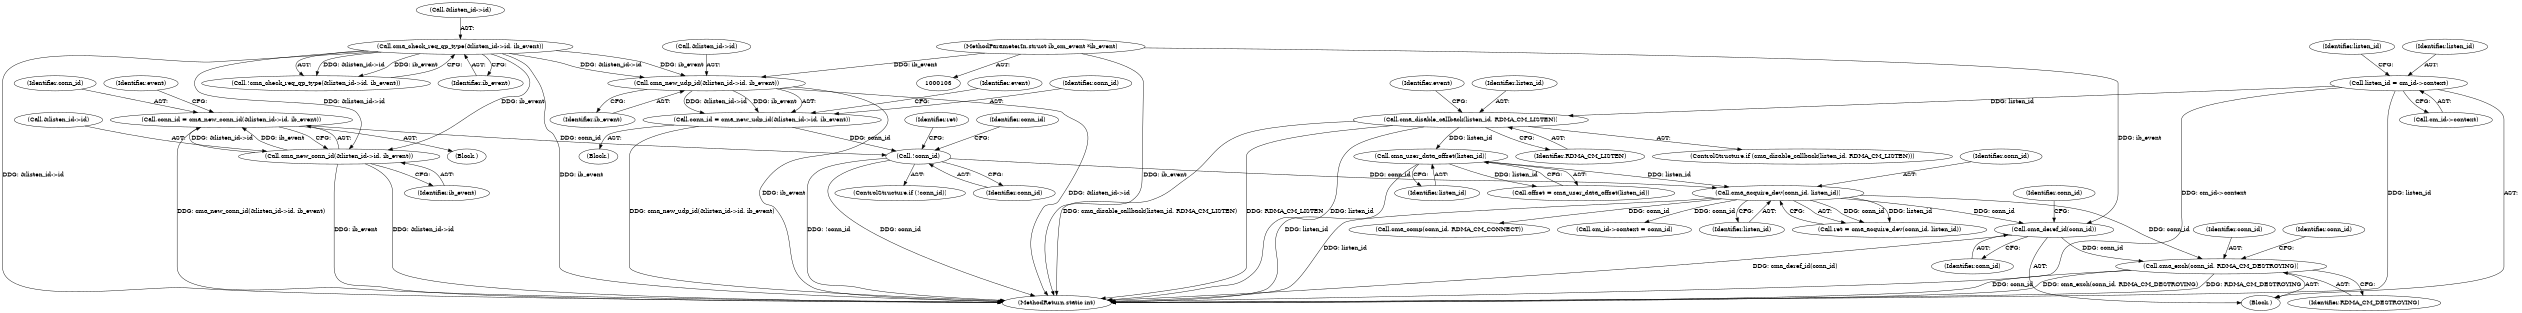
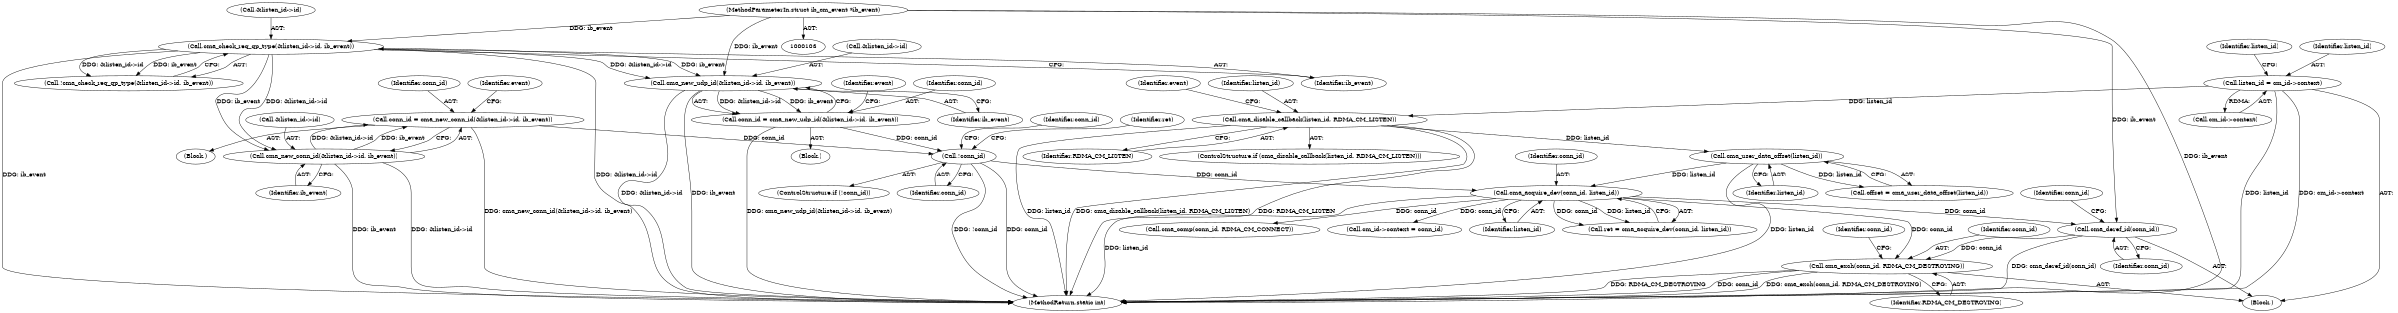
  digraph {
    n1 [label="(Call,cma_exch(conn_id, RDMA_CM_DESTROYING))"]
    n2 [label="(Block,)"]
    n3 [label="(MethodReturn,static int)"]
    n4 [label="(Identifier,RDMA_CM_DESTROYING)"]
    n5 [label="(Call,cma_acquire_dev(conn_id, listen_id))"]
    n6 [label="(Call,cma_deref_id(conn_id))"]
    n7 [label="(Call,cma_comp(conn_id, RDMA_CM_CONNECT))"]
    n8 [label="(Call,cm_id->context = conn_id)"]
    n9 [label="(Identifier,listen_id)"]
    n10 [label="(Call,ret = cma_acquire_dev(conn_id, listen_id))"]
    n11 [label="(Identifier,conn_id)"]
    n12 [label="(Call,!conn_id)"]
    n13 [label="(ControlStructure,if (!conn_id))"]
    n14 [label="(Identifier,conn_id)"]
    n15 [label="(Call,conn_id = cma_new_conn_id(&listen_id->id, ib_event))"]
    n16 [label="(Call,cma_new_conn_id(&listen_id->id, ib_event))"]
    n17 [label="(Block,)"]
    n18 [label="(Identifier,ib_event)"]
    n19 [label="(Call,cma_check_req_qp_type(&listen_id->id, ib_event))"]
    n20 [label="(Call,cma_new_udp_id(&listen_id->id, ib_event))"]
    n21 [label="(Call,!cma_check_req_qp_type(&listen_id->id, ib_event))"]
    n22 [label="(Identifier,ib_event)"]
    n23 [label="(Call,conn_id = cma_new_udp_id(&listen_id->id, ib_event))"]
    n24 [label="(Identifier,ib_event)"]
    n25 [label="(MethodParameterIn,struct ib_cm_event *ib_event)"]
    1000103
    n27 [label="(Block,)"]
    n28 [label="(Call,cma_user_data_offset(listen_id))"]
    n29 [label="(Identifier,listen_id)"]
    n30 [label="(Call,offset = cma_user_data_offset(listen_id))"]
    n31 [label="(Call,cma_disable_callback(listen_id, RDMA_CM_LISTEN))"]
    n32 [label="(Identifier,RDMA_CM_LISTEN)"]
    n33 [label="(ControlStructure,if (cma_disable_callback(listen_id, RDMA_CM_LISTEN)))"]
    n34 [label="(Call,listen_id = cm_id->context)"]
    n35 [label="(Call,cm_id->context)"]
    n36 [label="(Identifier,ret)"]
    n37 [label="(Identifier,conn_id)"]
    n38 [label="(Call,&listen_id->id)"]
    n39 [label="(Identifier,listen_id)"]
    n40 [label="(Identifier,event)"]
    n41 [label="(Identifier,listen_id)"]
    n42 [label="(Identifier,listen_id)"]
    n43 [label="(Call,&listen_id->id)"]
    n44 [label="(Identifier,conn_id)"]
    n45 [label="(Identifier,conn_id)"]
    n46 [label="(Identifier,conn_id)"]
    n47 [label="(Call,&listen_id->id)"]
    n48 [label="(Identifier,conn_id)"]
    n49 [label="(Identifier,event)"]
    n50 [label="(Identifier,event)"]
    n51 [label="(Identifier,conn_id)"]
    n52 [label="(Identifier,conn_id)"]
    n1 -> n2 [label="AST: "]
    n1 -> n3 [label="DDG: conn_id"]
    n1 -> n3 [label="DDG: cma_exch(conn_id, RDMA_CM_DESTROYING)"]
    n1 -> n3 [label="DDG: RDMA_CM_DESTROYING"]
    n1 -> n4 [label="CFG: "]
    n4 -> n1 [label="AST: "]
    n5 -> n1 [label="DDG: conn_id"]
    n5 -> n3 [label="DDG: listen_id"]
    n5 -> n6 [label="DDG: conn_id"]
    n5 -> n7 [label="DDG: conn_id"]
    n5 -> n8 [label="DDG: conn_id"]
    n5 -> n9 [label="CFG: "]
    n5 -> n10 [label="AST: "]
    n5 -> n10 [label="DDG: conn_id"]
    n5 -> n10 [label="DDG: listen_id"]
    n6 -> n1 [label="DDG: conn_id"]
    n6 -> n2 [label="AST: "]
    n6 -> n3 [label="DDG: cma_deref_id(conn_id)"]
    n6 -> n11 [label="CFG: "]
    n9 -> n5 [label="AST: "]
    n10 -> n5 [label="CFG: "]
    n11 -> n6 [label="AST: "]
    n12 -> n3 [label="DDG: !conn_id"]
    n12 -> n3 [label="DDG: conn_id"]
    n12 -> n5 [label="DDG: conn_id"]
    n12 -> n13 [label="AST: "]
    n12 -> n14 [label="CFG: "]
    n14 -> n12 [label="AST: "]
    n15 -> n3 [label="DDG: cma_new_conn_id(&listen_id->id, ib_event)"]
    n15 -> n12 [label="DDG: conn_id"]
    n15 -> n16 [label="CFG: "]
    n15 -> n17 [label="AST: "]
    n16 -> n3 [label="DDG: ib_event"]
    n16 -> n3 [label="DDG: &listen_id->id"]
    n16 -> n15 [label="AST: "]
    n16 -> n15 [label="DDG: &listen_id->id"]
    n16 -> n15 [label="DDG: ib_event"]
    n16 -> n18 [label="CFG: "]
    n18 -> n16 [label="AST: "]
    n19 -> n3 [label="DDG: ib_event"]
    n19 -> n3 [label="DDG: &listen_id->id"]
    n19 -> n16 [label="DDG: &listen_id->id"]
    n19 -> n16 [label="DDG: ib_event"]
    n19 -> n20 [label="DDG: &listen_id->id"]
    n19 -> n20 [label="DDG: ib_event"]
    n19 -> n21 [label="AST: "]
    n19 -> n21 [label="DDG: &listen_id->id"]
    n19 -> n21 [label="DDG: ib_event"]
    n19 -> n22 [label="CFG: "]
    n20 -> n3 [label="DDG: &listen_id->id"]
    n20 -> n3 [label="DDG: ib_event"]
    n20 -> n23 [label="AST: "]
    n20 -> n23 [label="DDG: &listen_id->id"]
    n20 -> n23 [label="DDG: ib_event"]
    n20 -> n24 [label="CFG: "]
    n21 -> n19 [label="CFG: "]
    n22 -> n19 [label="AST: "]
    n23 -> n3 [label="DDG: cma_new_udp_id(&listen_id->id, ib_event)"]
    n23 -> n12 [label="DDG: conn_id"]
+   n23 -> n20 [label="CFG: "]
    n23 -> n27 [label="AST: "]
    n24 -> n20 [label="AST: "]
    n25 -> n3 [label="DDG: ib_event"]
    n25 -> n6 [label="DDG: ib_event"]
+   n25 -> n19 [label="DDG: ib_event"]
    n25 -> n20 [label="DDG: ib_event"]
    n25 -> 1000103 [label="AST: "]
    n28 -> n3 [label="DDG: listen_id"]
    n28 -> n5 [label="DDG: listen_id"]
    n28 -> n29 [label="CFG: "]
    n28 -> n30 [label="AST: "]
    n28 -> n30 [label="DDG: listen_id"]
    n29 -> n28 [label="AST: "]
    n30 -> n28 [label="CFG: "]
    n31 -> n3 [label="DDG: cma_disable_callback(listen_id, RDMA_CM_LISTEN)"]
    n31 -> n3 [label="DDG: RDMA_CM_LISTEN"]
    n31 -> n3 [label="DDG: listen_id"]
    n31 -> n28 [label="DDG: listen_id"]
    n31 -> n32 [label="CFG: "]
    n31 -> n33 [label="AST: "]
    n32 -> n31 [label="AST: "]
    n34 -> n2 [label="AST: "]
    n34 -> n3 [label="DDG: cm_id->context"]
    n34 -> n3 [label="DDG: listen_id"]
    n34 -> n31 [label="DDG: listen_id"]
-   n34 -> n35 [label="CFG: "]
+   n34 -> n35 [label="RDMA: "]
    n35 -> n34 [label="AST: "]
    n36 -> n12 [label="CFG: "]
    n37 -> n1 [label="AST: "]
    n38 -> n19 [label="AST: "]
    n39 -> n34 [label="CFG: "]
    n40 -> n23 [label="CFG: "]
    n41 -> n31 [label="AST: "]
    n42 -> n34 [label="AST: "]
    n43 -> n16 [label="AST: "]
    n44 -> n6 [label="CFG: "]
    n45 -> n1 [label="CFG: "]
    n46 -> n5 [label="AST: "]
    n47 -> n20 [label="AST: "]
    n48 -> n12 [label="CFG: "]
    n49 -> n31 [label="CFG: "]
    n50 -> n15 [label="CFG: "]
    n51 -> n23 [label="AST: "]
    n52 -> n15 [label="AST: "]
  }
